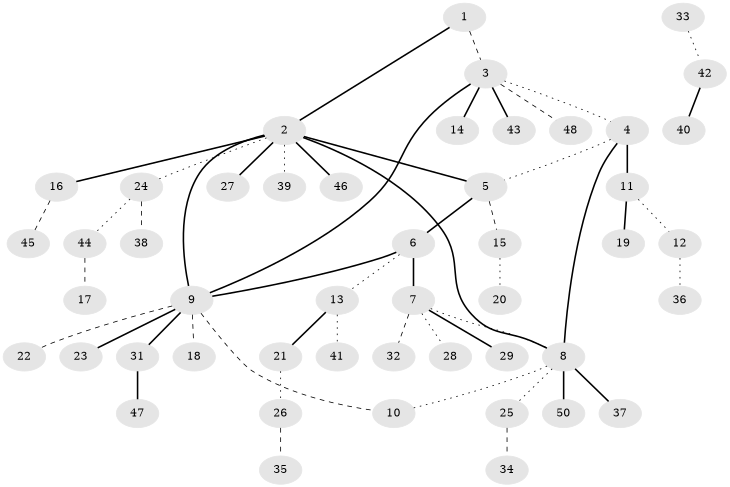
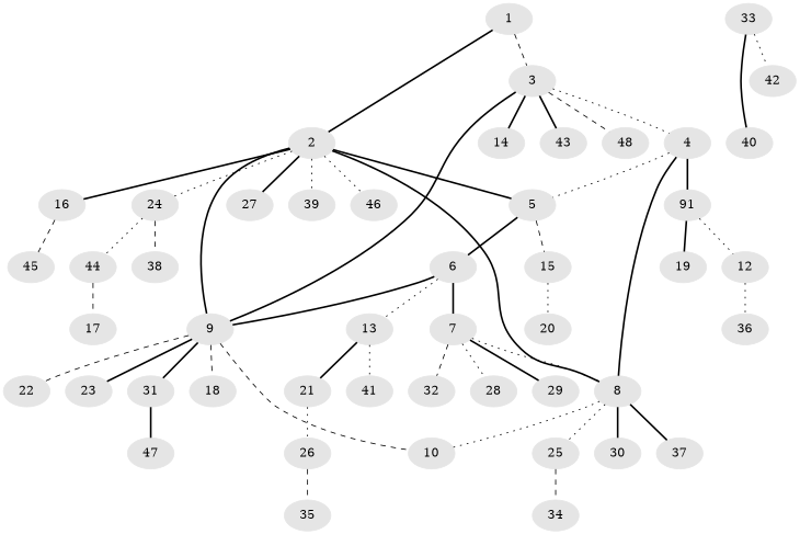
  graph {
    node [color=gray90 style=filled]
    edge [style=bold]
    1
    2
    3
    5
    8
    9
    16
    24
    27
    39
    46
    4
    14
    43
    48
    6
    15
    10
    25
-   30 [label=50]
+   30
    37
    18
    22
    23
    31
    45
    38
    44
-   11
+   11 [label=91]
    12
    19
    7
    13
    20
    28
    29
    32
    21
    41
    34
    47
    36
    26
    35
    17
    33
    40
    42
    1 -- 2
    1 -- 3 [style=dashed]
    2 -- 5
    2 -- 8
    2 -- 9
    2 -- 16
    2 -- 24 [style=dotted]
    2 -- 27
    2 -- 39 [style=dotted]
-   2 -- 46
+   2 -- 46 [style=dotted]
    3 -- 9
    3 -- 4 [style=dotted]
    3 -- 14
    3 -- 43
    3 -- 48 [style=dashed]
    5 -- 6
    5 -- 15 [style=dashed]
    8 -- 10 [style=dotted]
    8 -- 25 [style=dotted]
    8 -- 30
    8 -- 37
    9 -- 10 [style=dashed]
    9 -- 18 [style=dashed]
    9 -- 22 [style=dashed]
    9 -- 23
    9 -- 31
    16 -- 45 [style=dashed]
    24 -- 38 [style=dashed]
    24 -- 44 [style=dotted]
    4 -- 5 [style=dotted]
    4 -- 8
    4 -- 11
    6 -- 9
    6 -- 7
    6 -- 13 [style=dotted]
    15 -- 20 [style=dotted]
    25 -- 34 [style=dashed]
    31 -- 47
    44 -- 17 [style=dashed]
    11 -- 12 [style=dotted]
    11 -- 19
    12 -- 36 [style=dotted]
    7 -- 8 [style=dotted]
    7 -- 28 [style=dotted]
    7 -- 29
    7 -- 32 [style=dashed]
    13 -- 21
    13 -- 41 [style=dotted]
    21 -- 26 [style=dotted]
    26 -- 35 [style=dashed]
-   42 -- 40
+   33 -- 40
    33 -- 42 [style=dotted]
  }
